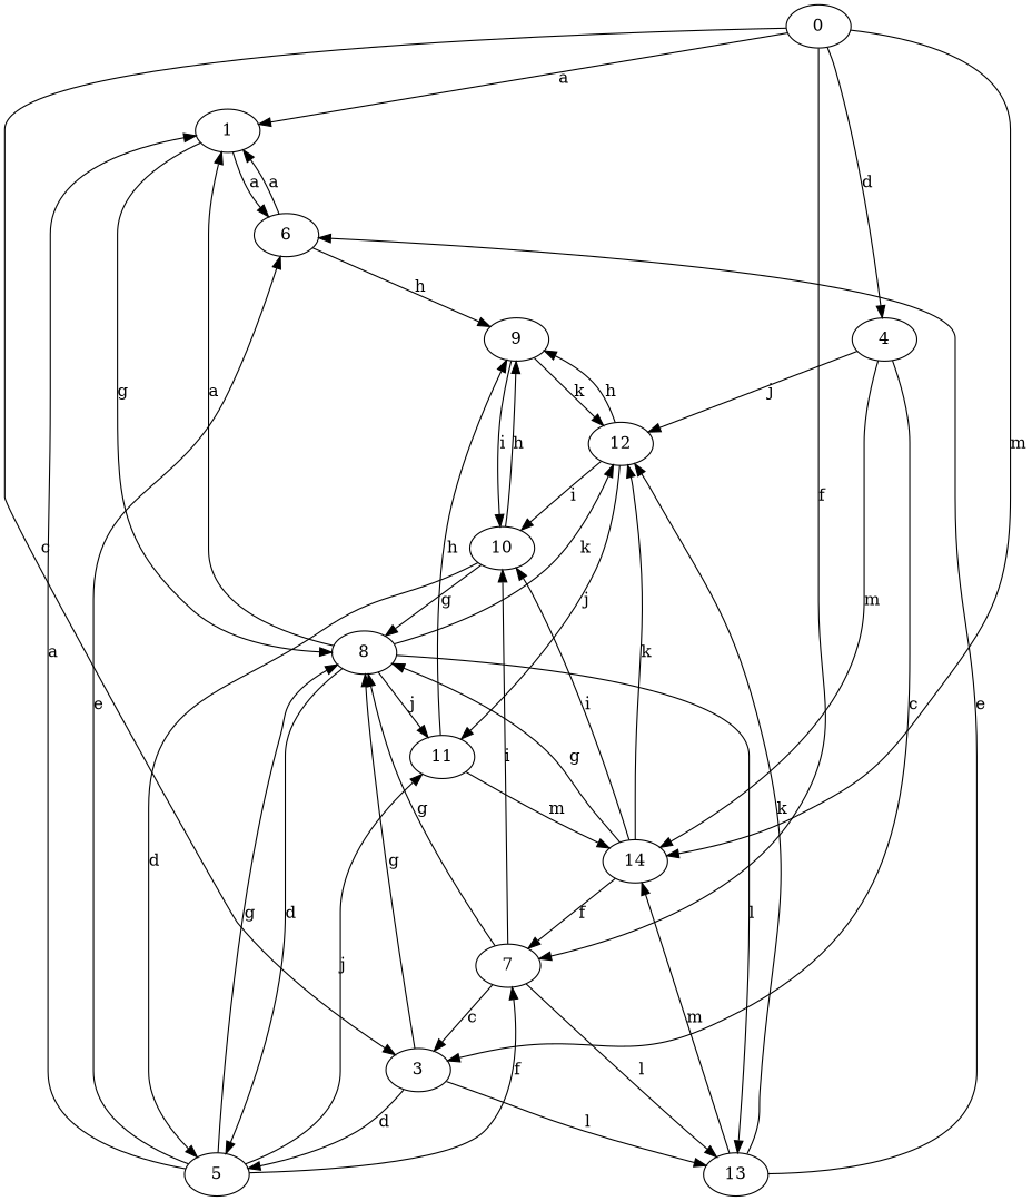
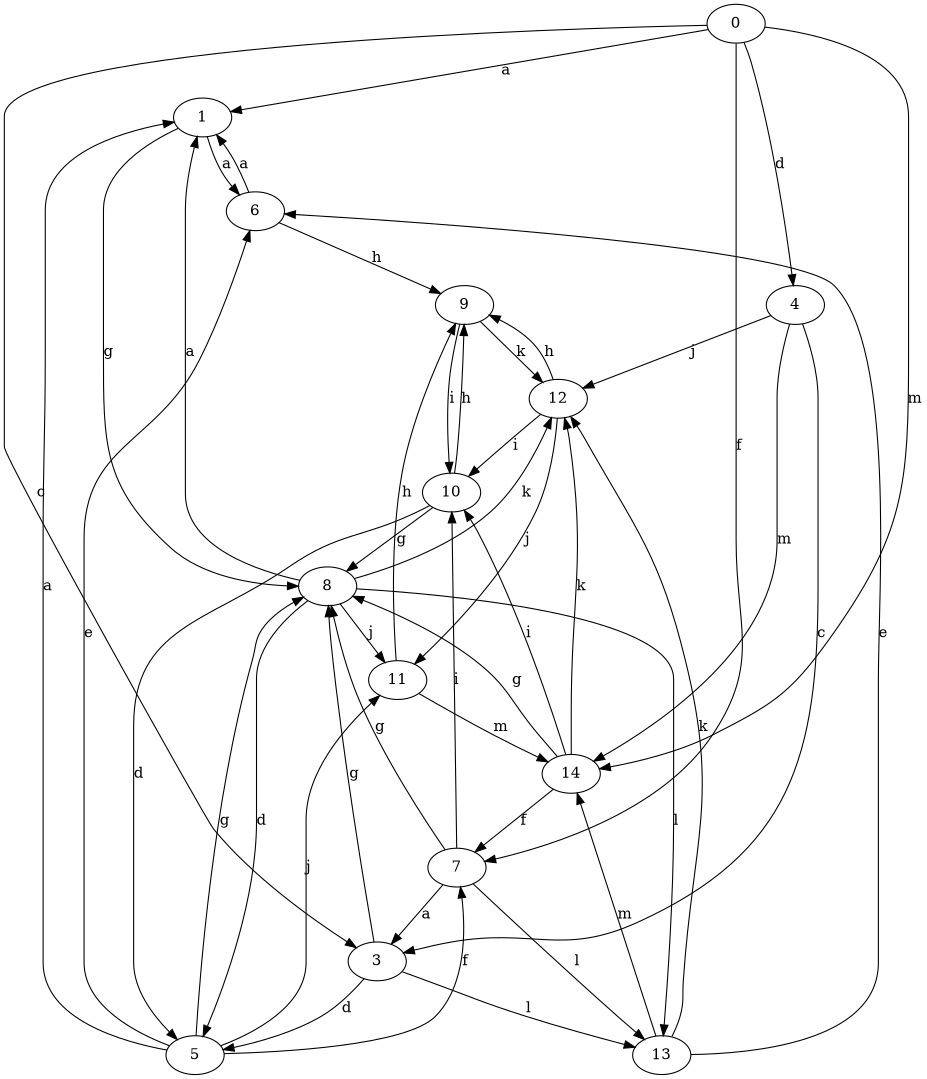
  strict digraph {
    0
    1
    3
    4
    7
    14
    6
    8
    5
    13
    12
    10
    9
    11
    0 -> 1 [label=a]
    0 -> 3 [label=c]
    0 -> 4 [label=d]
    0 -> 7 [label=f]
    0 -> 14 [label=m]
    1 -> 6 [label=a]
    1 -> 8 [label=g]
    3 -> 8 [label=g]
    3 -> 5 [label=d]
    3 -> 13 [label=l]
    4 -> 3 [label=c]
    4 -> 14 [label=m]
    4 -> 12 [label=j]
-   7 -> 3 [label=c]
+   7 -> 3 [label=a]
    7 -> 8 [label=g]
    7 -> 13 [label=l]
    7 -> 10 [label=i]
    14 -> 7 [label=f]
    14 -> 8 [label=g]
    14 -> 12 [label=k]
    14 -> 10 [label=i]
    6 -> 1 [label=a]
    6 -> 9 [label=h]
    8 -> 1 [label=a]
    8 -> 5 [label=d]
    8 -> 13 [label=l]
    8 -> 12 [label=k]
    8 -> 11 [label=j]
    5 -> 1 [label=a]
    5 -> 7 [label=f]
    5 -> 6 [label=e]
    5 -> 8 [label=g]
    5 -> 11 [label=j]
    13 -> 14 [label=m]
    13 -> 6 [label=e]
    13 -> 12 [label=k]
    12 -> 10 [label=i]
    12 -> 9 [label=h]
    12 -> 11 [label=j]
    10 -> 8 [label=g]
    10 -> 5 [label=d]
    10 -> 9 [label=h]
    9 -> 12 [label=k]
    9 -> 10 [label=i]
    11 -> 14 [label=m]
    11 -> 9 [label=h]
  }
